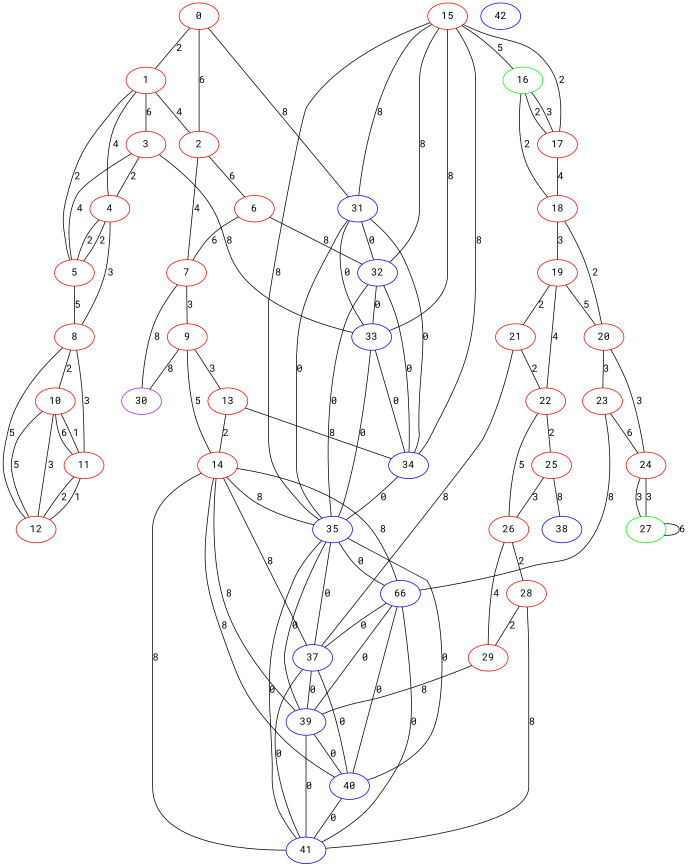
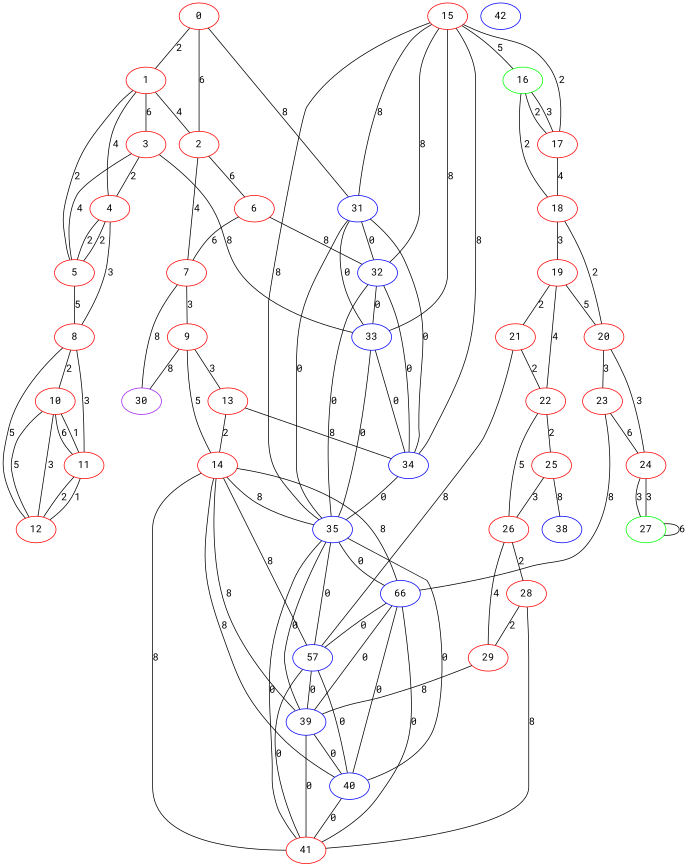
  graph {
    fontname="Roboto Mono"
    node [color=red fontname="Roboto Mono" weight=1]
    edge [fontname="Roboto Mono"]
    0
    1
    2
    31 [color=blue weight=3]
    3
    4
    5
    6
    7
    33 [color=blue weight=3]
    32 [color=blue weight=3]
    34 [color=blue weight=3]
    35 [color=blue weight=3]
    8
    9
    30 [color=purple weight=4]
    10
    11
    12
    13
    14
    n22 [color=blue label=66 weight=3]
-   37 [color=blue weight=3]
+   37 [color=blue weight=3 label=57]
    39 [color=blue weight=3]
    40 [color=blue weight=3]
-   41 [color=blue weight=3]
+   41 [weight=3]
    15
    16 [color=green weight=2]
    17
    18
    19
    20
    21
    22
    23
    24
    25
    26
    27 [color=green weight=2]
    38 [color=blue weight=3]
    28
    29
    42 [color=blue weight=3]
    0 -- 1 [label=2]
    0 -- 2 [label=6]
    0 -- 31 [label=8]
    1 -- 2 [label=4]
    1 -- 3 [label=6]
    1 -- 4 [label=4]
    1 -- 5 [label=2]
    2 -- 6 [label=6]
    2 -- 7 [label=4]
    31 -- 33 [label=0]
    31 -- 32 [label=0]
    31 -- 34 [label=0]
    31 -- 35 [label=0]
    3 -- 4 [label=2]
    3 -- 5 [label=4]
    3 -- 33 [label=8]
    4 -- 5 [label=2]
    4 -- 5 [label=2]
    4 -- 8 [label=3]
    5 -- 8 [label=5]
    6 -- 7 [label=6]
    6 -- 32 [label=8]
    7 -- 9 [label=3]
    7 -- 30 [label=8]
    33 -- 34 [label=0]
    33 -- 35 [label=0]
    32 -- 33 [label=0]
    32 -- 34 [label=0]
    32 -- 35 [label=0]
    34 -- 35 [label=0]
    35 -- n22 [label=0]
    35 -- 37 [label=0]
    35 -- 39 [label=0]
    35 -- 40 [label=0]
    35 -- 41 [label=0]
    8 -- 10 [label=2]
    8 -- 11 [label=3]
    8 -- 12 [label=5]
    9 -- 30 [label=8]
    9 -- 13 [label=3]
    9 -- 14 [label=5]
    10 -- 11 [label=6]
    10 -- 11 [label=1]
    10 -- 12 [label=5]
    10 -- 12 [label=3]
    11 -- 12 [label=1]
    11 -- 12 [label=2]
    13 -- 34 [label=8]
    13 -- 14 [label=2]
    14 -- 35 [label=8]
    14 -- n22 [label=8]
    14 -- 37 [label=8]
    14 -- 39 [label=8]
    14 -- 40 [label=8]
    14 -- 41 [label=8]
    n22 -- 37 [label=0]
    n22 -- 39 [label=0]
    n22 -- 40 [label=0]
    n22 -- 41 [label=0]
    37 -- 39 [label=0]
    37 -- 40 [label=0]
    37 -- 41 [label=0]
    39 -- 40 [label=0]
    39 -- 41 [label=0]
    40 -- 41 [label=0]
    15 -- 31 [label=8]
    15 -- 33 [label=8]
    15 -- 32 [label=8]
    15 -- 34 [label=8]
    15 -- 35 [label=8]
    15 -- 16 [label=5]
    15 -- 17 [label=2]
    16 -- 17 [label=2]
    16 -- 17 [label=3]
    16 -- 18 [label=2]
    17 -- 18 [label=4]
    18 -- 19 [label=3]
    18 -- 20 [label=2]
    19 -- 20 [label=5]
    19 -- 21 [label=2]
    19 -- 22 [label=4]
    20 -- 23 [label=3]
    20 -- 24 [label=3]
    21 -- 37 [label=8]
    21 -- 22 [label=2]
    22 -- 25 [label=2]
    22 -- 26 [label=5]
    23 -- n22 [label=8]
    23 -- 24 [label=6]
    24 -- 27 [label=3]
    24 -- 27 [label=3]
    25 -- 26 [label=3]
    25 -- 38 [label=8]
    26 -- 28 [label=2]
    26 -- 29 [label=4]
    27 -- 27 [label=6]
    28 -- 41 [label=8]
    28 -- 29 [label=2]
    29 -- 39 [label=8]
  }
